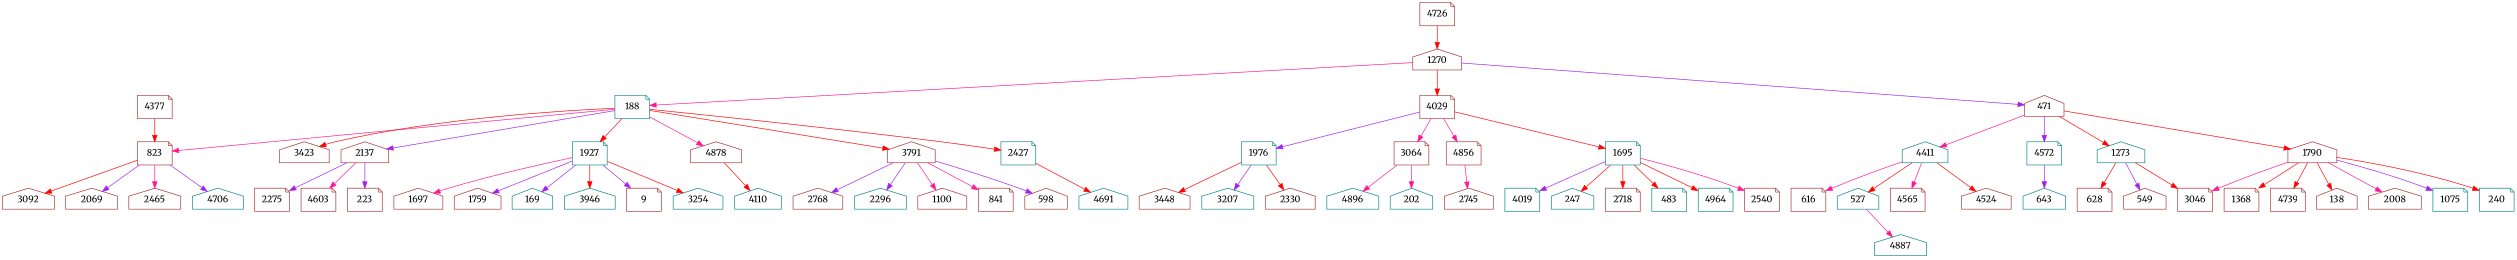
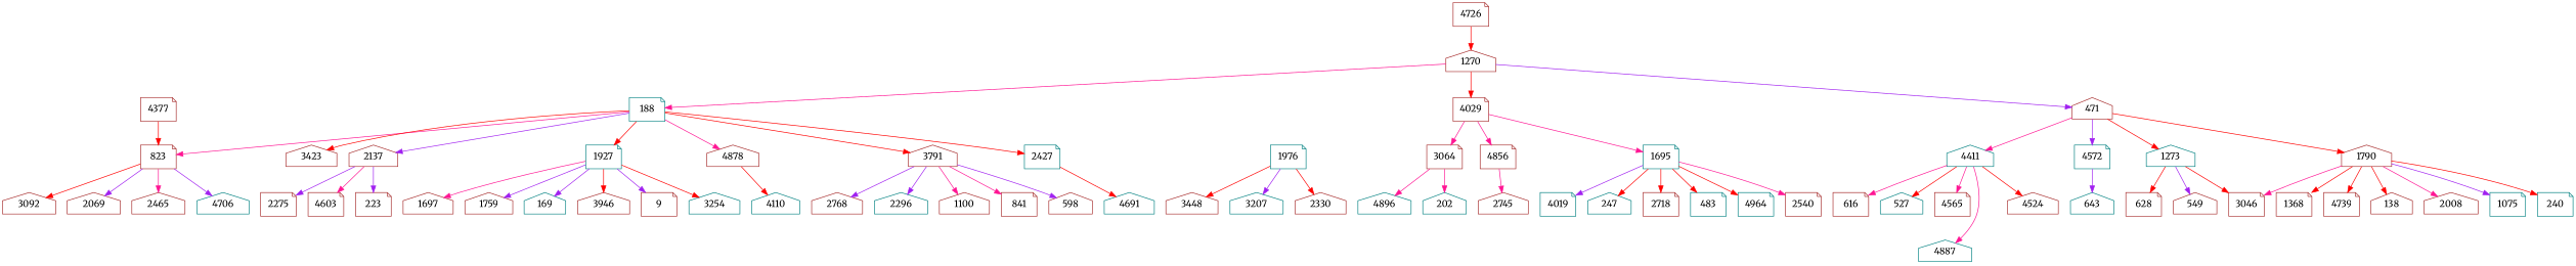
  digraph {
    fontname=Merriweather
    node [color=brown fontname=Merriweather shape=house]
    edge [color=red fontname=Merriweather]
    4726 [shape=note]
    1270
    188 [color=teal shape=note]
    4029 [shape=note]
    471
    823 [shape=note]
    3423
    2137
    1927 [color=teal shape=note]
    4878
    3791
    2427 [color=teal shape=note]
    1976 [color=teal shape=note]
    3064 [shape=note]
    4856 [shape=note]
    1695 [color=teal shape=note]
    4411 [color=teal]
    4572 [color=teal shape=note]
    1273 [color=teal]
    1790
    3092
    2069
    2465
    4706 [color=teal]
    2275 [shape=note]
    4603 [shape=note]
    223 [shape=note]
    1697
    1759
    169 [color=teal]
-   3946 [color=teal]
+   3946
    9 [shape=note]
    3254 [color=teal]
    4110 [color=teal]
    2768
    2296 [color=teal]
    1100
    841 [shape=note]
    598
    4691 [color=teal]
    4377 [shape=note]
    3448
    3207 [color=teal]
    2330
    4896 [color=teal]
    202 [color=teal]
    2745
    4019 [color=teal shape=note]
    247 [color=teal]
    2718 [shape=note]
    483 [color=teal shape=note]
    4964 [color=teal shape=note]
    2540 [shape=note]
    616 [shape=note]
    527 [color=teal]
    4565 [shape=note]
    4887 [color=teal]
    4524
    643 [color=teal]
    628 [shape=note]
    549
    3046 [shape=note]
    1368 [shape=note]
    4739 [shape=note]
    138
    2008
    1075 [color=teal shape=note]
    240 [color=teal shape=note]
    4726 -> 1270
    1270 -> 188 [color=deeppink]
    1270 -> 4029
    1270 -> 471 [color=purple]
    188 -> 823 [color=deeppink]
    188 -> 3423
    188 -> 2137 [color=purple]
    188 -> 1927
    188 -> 4878 [color=deeppink]
    188 -> 3791
    188 -> 2427
-   4029 -> 1976 [color=purple]
    4029 -> 3064 [color=deeppink]
    4029 -> 4856 [color=deeppink]
-   4029 -> 1695
+   4029 -> 1695 [color=deeppink]
    471 -> 4411 [color=deeppink]
    471 -> 4572 [color=purple]
    471 -> 1273
    471 -> 1790
    823 -> 3092
    823 -> 2069 [color=purple]
    823 -> 2465 [color=deeppink]
    823 -> 4706 [color=purple]
    2137 -> 2275 [color=purple]
    2137 -> 4603 [color=deeppink]
    2137 -> 223 [color=purple]
    1927 -> 1697 [color=deeppink]
    1927 -> 1759 [color=purple]
    1927 -> 169 [color=purple]
    1927 -> 3946
    1927 -> 9 [color=purple]
    1927 -> 3254
    4878 -> 4110
    3791 -> 2768 [color=purple]
    3791 -> 2296 [color=purple]
    3791 -> 1100 [color=deeppink]
    3791 -> 841 [color=deeppink]
    3791 -> 598 [color=purple]
    2427 -> 4691
    1976 -> 3448
    1976 -> 3207 [color=purple]
    1976 -> 2330
    3064 -> 4896 [color=deeppink]
    3064 -> 202 [color=deeppink]
    4856 -> 2745 [color=deeppink]
    1695 -> 4019 [color=purple]
    1695 -> 247
    1695 -> 2718
    1695 -> 483
    1695 -> 4964
    1695 -> 2540 [color=deeppink]
    4411 -> 616 [color=deeppink]
    4411 -> 527
    4411 -> 4565 [color=deeppink]
-   527 -> 4887 [color=deeppink]
+   4411 -> 4887 [color=deeppink]
    4411 -> 4524
    4572 -> 643 [color=purple]
    1273 -> 628
    1273 -> 549 [color=purple]
    1273 -> 3046
    1790 -> 3046 [color=deeppink]
    1790 -> 1368
    1790 -> 4739
    1790 -> 138
    1790 -> 2008 [color=deeppink]
    1790 -> 1075 [color=purple]
    1790 -> 240
    4377 -> 823
  }
